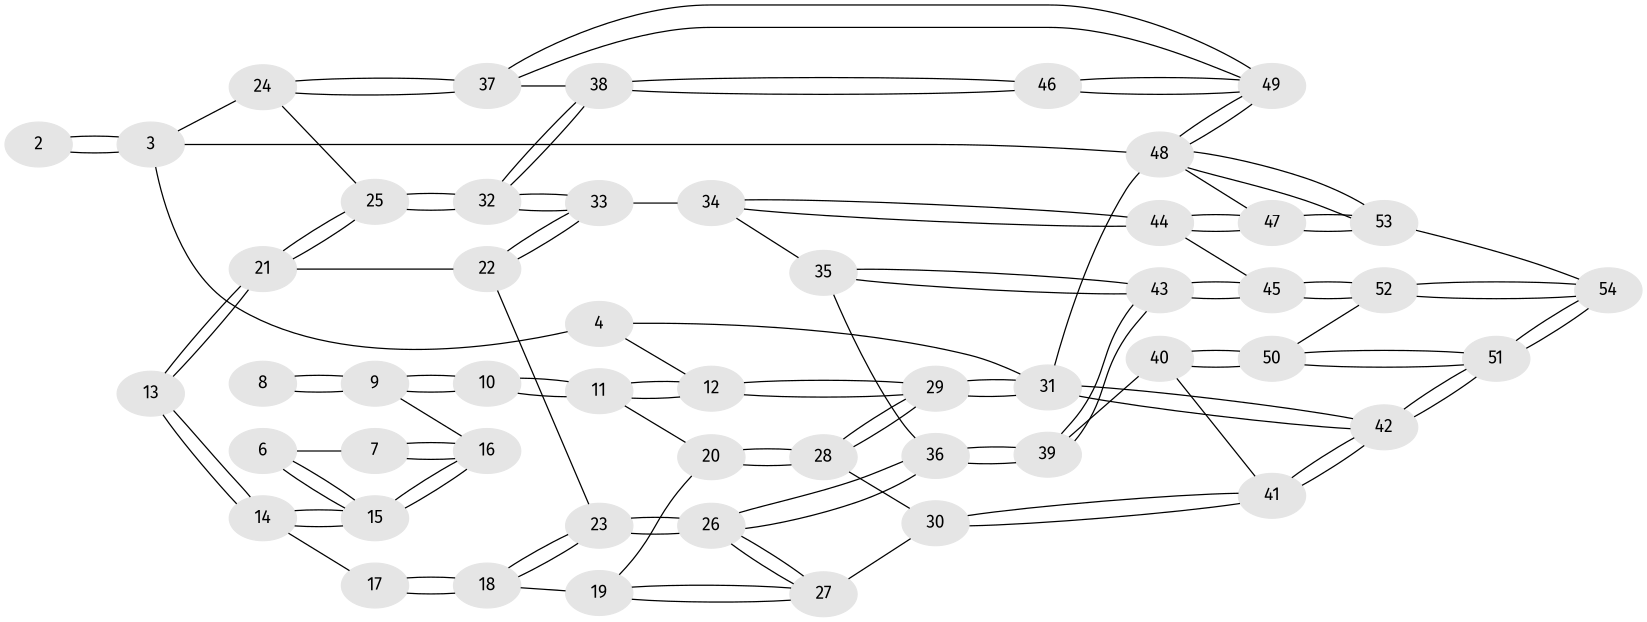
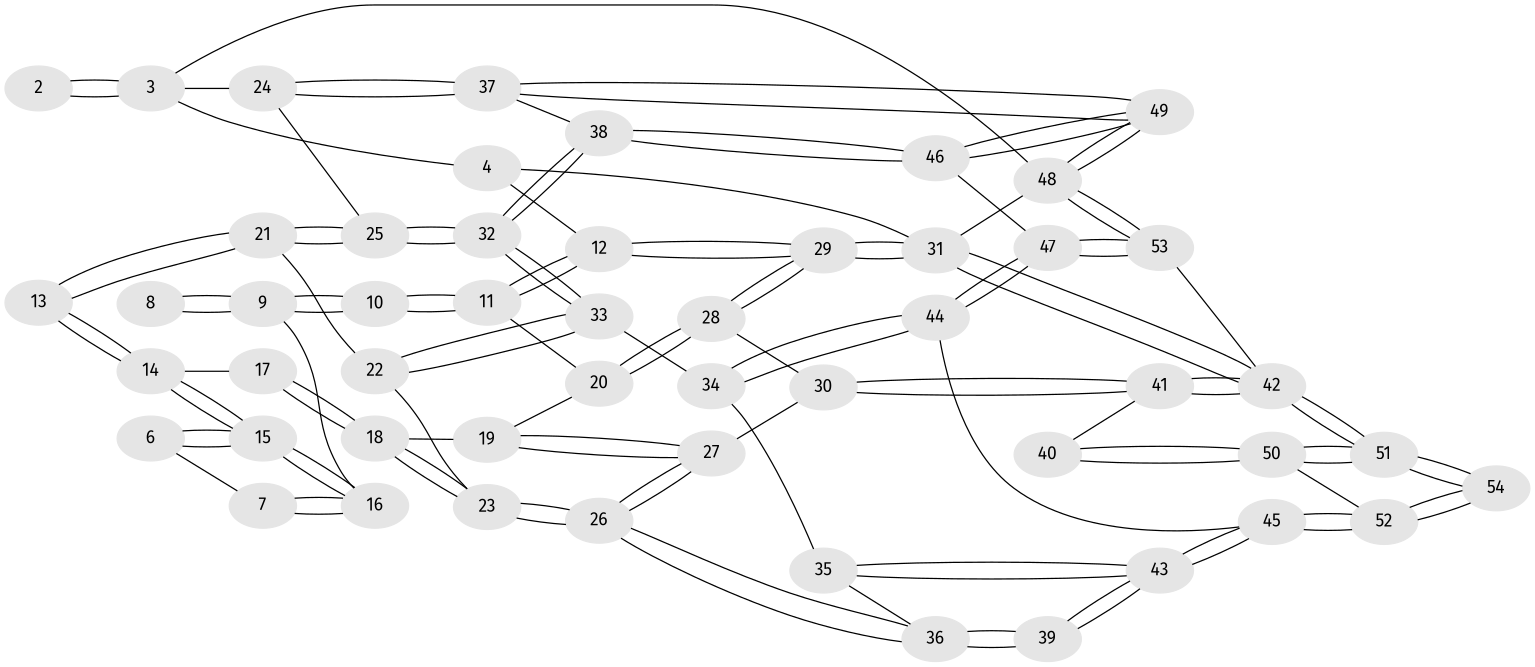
  graph {
    fontname="Fira Sans"
    rankdir=LR
    node [color=gray90 fontname="Fira Sans" style=filled]
    edge [fontname="Fira Sans"]
    2
    3
    6
    7
    15
    4
    24
    48
    13
    14
    21
    12
    31
    25
    37
    49
    53
    29
    42
    8
    9
    16
    10
    11
    20
    17
    18
    28
    22
    19
    23
    27
    26
    30
    33
    32
    34
    36
    38
    39
    41
    51
    46
    35
    44
    43
    45
    47
    40
    50
    52
    54
    2 -- 3
    2 -- 3
    3 -- 4
    3 -- 24
    3 -- 48
    6 -- 7
    6 -- 15
    6 -- 15
    7 -- 16
    7 -- 16
    15 -- 16
    15 -- 16
    4 -- 12
    4 -- 31
    24 -- 25
    24 -- 37
    24 -- 37
    48 -- 49
    48 -- 49
    48 -- 53
    48 -- 53
    13 -- 14
    13 -- 14
    13 -- 21
    13 -- 21
    14 -- 15
    14 -- 15
    14 -- 17
    21 -- 25
    21 -- 25
    21 -- 22
    12 -- 29
    12 -- 29
    31 -- 48
    31 -- 42
    31 -- 42
    25 -- 32
    25 -- 32
    37 -- 49
    37 -- 49
    37 -- 38
-   53 -- 54
+   53 -- 42
    29 -- 31
    29 -- 31
    42 -- 51
    42 -- 51
    8 -- 9
    8 -- 9
    9 -- 16
    9 -- 10
    9 -- 10
    10 -- 11
    10 -- 11
    11 -- 12
    11 -- 12
    11 -- 20
    20 -- 28
    20 -- 28
    17 -- 18
    17 -- 18
    18 -- 19
    18 -- 23
    18 -- 23
    28 -- 29
    28 -- 29
    28 -- 30
    22 -- 23
    22 -- 33
    22 -- 33
    19 -- 20
    19 -- 27
    19 -- 27
    23 -- 26
    23 -- 26
    27 -- 30
    26 -- 27
    26 -- 27
    26 -- 36
    26 -- 36
    30 -- 41
    30 -- 41
    33 -- 34
    32 -- 33
    32 -- 33
    32 -- 38
    32 -- 38
    34 -- 35
    34 -- 44
    34 -- 44
    36 -- 39
    36 -- 39
    38 -- 46
    38 -- 46
    39 -- 43
    39 -- 43
-   39 -- 40
    41 -- 42
    41 -- 42
    51 -- 54
    51 -- 54
    46 -- 49
    46 -- 49
-   48 -- 47
+   46 -- 47
    35 -- 36
    35 -- 43
    35 -- 43
    44 -- 45
    44 -- 47
    44 -- 47
    43 -- 45
    43 -- 45
    45 -- 52
    45 -- 52
    47 -- 53
    47 -- 53
    40 -- 41
    40 -- 50
    40 -- 50
    50 -- 51
    50 -- 51
    50 -- 52
    52 -- 54
    52 -- 54
  }
